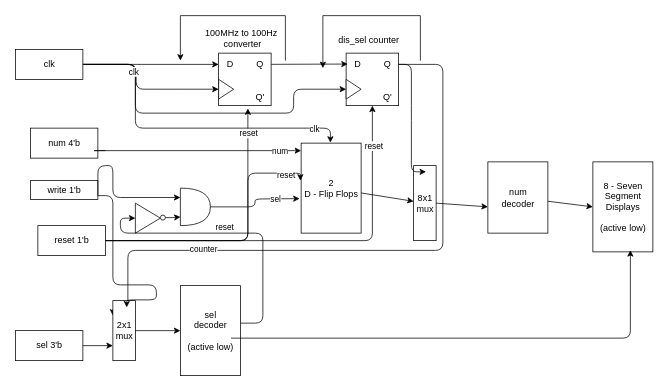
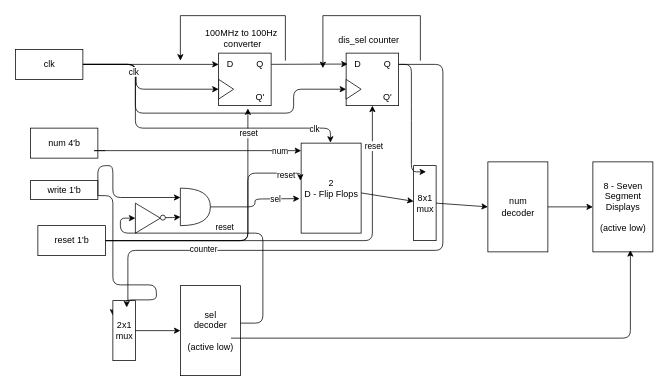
  <mxCell id="0" />
  <mxCell id="1" parent="0" />
- <mxCell id="2" value="num&lt;div&gt;decoder&lt;/div&gt;" style="externalPins=0;recursiveResize=0;shadow=0;dashed=0;align=center;html=1;strokeWidth=1;shape=mxgraph.rtl.abstract.entity;container=1;collapsible=0;kind=sequential;drawPins=0;left=3;right=2;bottom=0;top=0;" parent="1" vertex="1"><mxGeometry x="650" y="215" width="80" height="95" as="geometry" /></mxCell>
+ <mxCell id="2" value="num&lt;div&gt;decoder&lt;/div&gt;" style="externalPins=0;recursiveResize=0;shadow=0;dashed=0;align=center;html=1;strokeWidth=1;shape=mxgraph.rtl.abstract.entity;container=1;collapsible=0;kind=sequential;drawPins=0;left=3;right=2;bottom=0;top=0;" parent="1" vertex="1"><mxGeometry x="650" y="215" width="80" height="120" as="geometry" /></mxCell>
  <mxCell id="3" value="num 4'b" style="externalPins=0;recursiveResize=0;shadow=0;dashed=0;align=center;html=1;strokeWidth=1;shape=mxgraph.rtl.abstract.entity;container=1;collapsible=0;kind=input;drawPins=0;left=0;right=1;bottom=0;top=0;" parent="1" vertex="1"><mxGeometry x="40" y="170" width="90" height="40" as="geometry" /></mxCell>
- <mxCell id="4" value="sel 3'b" style="externalPins=0;recursiveResize=0;shadow=0;dashed=0;align=center;html=1;strokeWidth=1;shape=mxgraph.rtl.abstract.entity;container=1;collapsible=0;kind=input;drawPins=0;left=0;right=1;bottom=0;top=0;" parent="1" vertex="1"><mxGeometry x="20" y="440" width="90" height="40" as="geometry" /></mxCell>
  <mxCell id="5" value="write 1'b" style="externalPins=0;recursiveResize=0;shadow=0;dashed=0;align=center;html=1;strokeWidth=1;shape=mxgraph.rtl.abstract.entity;container=1;collapsible=0;kind=input;drawPins=0;left=0;right=1;bottom=0;top=0;" parent="1" vertex="1"><mxGeometry x="40" y="240" width="90" height="25" as="geometry" /></mxCell>
  <mxCell id="6" style="edgeStyle=orthogonalEdgeStyle;html=1;exitX=0;exitY=0;exitDx=90;exitDy=20;exitPerimeter=0;" parent="1" source="9" target="47" edge="1"><mxGeometry relative="1" as="geometry"><Array as="points"><mxPoint x="50" y="85" /></Array></mxGeometry></mxCell>
  <mxCell id="7" style="edgeStyle=orthogonalEdgeStyle;html=1;exitX=0;exitY=0;exitDx=90;exitDy=20;exitPerimeter=0;entryX=0;entryY=0.5;entryDx=0;entryDy=0;" parent="1" source="9" target="46" edge="1"><mxGeometry relative="1" as="geometry"><Array as="points"><mxPoint x="181" y="85" /><mxPoint x="181" y="118" /></Array></mxGeometry></mxCell>
  <mxCell id="8" style="edgeStyle=orthogonalEdgeStyle;html=1;exitX=0;exitY=0;exitDx=90;exitDy=20;exitPerimeter=0;entryX=0;entryY=0.5;entryDx=0;entryDy=0;" parent="1" source="9" target="38" edge="1"><mxGeometry relative="1" as="geometry"><Array as="points"><mxPoint x="180" y="85" /><mxPoint x="180" y="150" /><mxPoint x="391" y="150" /><mxPoint x="391" y="118" /></Array></mxGeometry></mxCell>
  <mxCell id="9" value="clk" style="externalPins=0;recursiveResize=0;shadow=0;dashed=0;align=center;html=1;strokeWidth=1;shape=mxgraph.rtl.abstract.entity;container=1;collapsible=0;kind=input;drawPins=0;left=0;right=1;bottom=0;top=0;" parent="1" vertex="1"><mxGeometry x="20" y="65" width="90" height="40" as="geometry" /></mxCell>
  <mxCell id="10" style="edgeStyle=orthogonalEdgeStyle;html=1;" parent="1" source="14" target="49" edge="1"><mxGeometry relative="1" as="geometry"><Array as="points"><mxPoint x="330" y="320" /></Array></mxGeometry></mxCell>
  <mxCell id="11" value="reset" style="edgeLabel;html=1;align=center;verticalAlign=middle;resizable=0;points=[];" parent="10" vertex="1" connectable="0"><mxGeometry x="0.824" relative="1" as="geometry"><mxPoint as="offset" /></mxGeometry></mxCell>
  <mxCell id="12" style="edgeStyle=orthogonalEdgeStyle;html=1;exitX=0;exitY=0;exitDx=90;exitDy=20;exitPerimeter=0;entryX=0.5;entryY=1;entryDx=0;entryDy=0;" parent="1" source="14" target="37" edge="1"><mxGeometry relative="1" as="geometry"><Array as="points"><mxPoint x="496" y="320" /></Array></mxGeometry></mxCell>
  <mxCell id="13" value="reset" style="edgeLabel;html=1;align=center;verticalAlign=middle;resizable=0;points=[];" parent="12" vertex="1" connectable="0"><mxGeometry x="0.803" y="-1" relative="1" as="geometry"><mxPoint as="offset" /></mxGeometry></mxCell>
  <mxCell id="14" value="reset 1'b" style="externalPins=0;recursiveResize=0;shadow=0;dashed=0;align=center;html=1;strokeWidth=1;shape=mxgraph.rtl.abstract.entity;container=1;collapsible=0;kind=input;drawPins=0;left=0;right=1;bottom=0;top=0;" parent="1" vertex="1"><mxGeometry x="50" y="300" width="90" height="40" as="geometry" /></mxCell>
  <mxCell id="15" style="edgeStyle=none;html=1;" parent="1" source="16" target="35" edge="1"><mxGeometry relative="1" as="geometry" /></mxCell>
  <mxCell id="16" value="&lt;div&gt;2&lt;/div&gt;D - Flip Flops" style="externalPins=0;recursiveResize=0;shadow=0;dashed=0;align=center;html=1;strokeWidth=1;shape=mxgraph.rtl.abstract.entity;container=1;collapsible=0;kind=sequential;drawPins=0;left=3;right=2;bottom=0;top=0;" parent="1" vertex="1"><mxGeometry x="401" y="190" width="80" height="120" as="geometry" /></mxCell>
  <mxCell id="17" style="edgeStyle=elbowEdgeStyle;html=1;entryX=0;entryY=0;entryDx=0;entryDy=30;entryPerimeter=0;" parent="1" edge="1"><mxGeometry relative="1" as="geometry"><Array as="points"><mxPoint x="120" y="170" /></Array><mxPoint x="140" y="200" as="sourcePoint" /><mxPoint x="401" y="200" as="targetPoint" /></mxGeometry></mxCell>
  <mxCell id="18" value="num" style="edgeLabel;html=1;align=center;verticalAlign=middle;resizable=0;points=[];" parent="17" vertex="1" connectable="0"><mxGeometry x="0.81" relative="1" as="geometry"><mxPoint as="offset" /></mxGeometry></mxCell>
  <mxCell id="19" style="edgeStyle=orthogonalEdgeStyle;html=1;exitX=0;exitY=0;exitDx=90;exitDy=20;exitPerimeter=0;entryX=0.488;entryY=-0.005;entryDx=0;entryDy=0;entryPerimeter=0;" parent="1" source="9" target="16" edge="1"><mxGeometry relative="1" as="geometry"><Array as="points"><mxPoint x="180" y="85" /><mxPoint x="180" y="170" /><mxPoint x="440" y="170" /></Array></mxGeometry></mxCell>
  <mxCell id="20" value="clk" style="edgeLabel;html=1;align=center;verticalAlign=middle;resizable=0;points=[];" parent="19" vertex="1" connectable="0"><mxGeometry x="-0.638" y="-2" relative="1" as="geometry"><mxPoint x="-1" as="offset" /></mxGeometry></mxCell>
  <mxCell id="21" value="clk" style="edgeLabel;html=1;align=center;verticalAlign=middle;resizable=0;points=[];" parent="19" vertex="1" connectable="0"><mxGeometry x="0.811" y="-3" relative="1" as="geometry"><mxPoint y="-3" as="offset" /></mxGeometry></mxCell>
  <mxCell id="22" value="" style="group" parent="1" vertex="1" connectable="0"><mxGeometry x="180" y="270" width="40" height="40" as="geometry" /></mxCell>
  <mxCell id="23" value="" style="triangle;whiteSpace=wrap;html=1;" parent="22" vertex="1"><mxGeometry width="33.333" height="40" as="geometry" /></mxCell>
  <mxCell id="24" value="" style="ellipse;whiteSpace=wrap;html=1;aspect=fixed;" parent="22" vertex="1"><mxGeometry x="33.333" y="16" width="6.667" height="6.667" as="geometry" /></mxCell>
  <mxCell id="25" value="&lt;div&gt;8 -&amp;nbsp;&lt;span style=&quot;background-color: transparent;&quot;&gt;Seven&lt;/span&gt;&lt;/div&gt;&lt;div&gt;Segment&lt;/div&gt;Displays&lt;div&gt;&lt;font color=&quot;#000000&quot;&gt;&lt;br&gt;&lt;/font&gt;&lt;div&gt;(active low)&lt;/div&gt;&lt;/div&gt;" style="externalPins=0;recursiveResize=0;shadow=0;dashed=0;align=center;html=1;strokeWidth=1;shape=mxgraph.rtl.abstract.entity;container=1;collapsible=0;kind=sequential;drawPins=0;left=3;right=2;bottom=0;top=0;" parent="1" vertex="1"><mxGeometry x="790" y="215" width="80" height="120" as="geometry" /></mxCell>
- <mxCell id="26" style="edgeStyle=orthogonalEdgeStyle;html=1;exitX=0;exitY=0;exitDx=90;exitDy=20;exitPerimeter=0;entryX=0;entryY=0;entryDx=0;entryDy=60;entryPerimeter=0;" parent="1" source="4" target="59" edge="1"><mxGeometry relative="1" as="geometry"><mxPoint x="280" y="460" as="targetPoint" /></mxGeometry></mxCell>
  <mxCell id="27" style="edgeStyle=orthogonalEdgeStyle;html=1;exitX=0;exitY=0;exitDx=90;exitDy=20;exitPerimeter=0;entryX=-0.013;entryY=0.417;entryDx=0;entryDy=0;entryPerimeter=0;" parent="1" source="14" target="16" edge="1"><mxGeometry relative="1" as="geometry"><Array as="points"><mxPoint x="330" y="320" /><mxPoint x="330" y="230" /></Array></mxGeometry></mxCell>
  <mxCell id="28" value="reset" style="edgeLabel;html=1;align=center;verticalAlign=middle;resizable=0;points=[];" parent="27" vertex="1" connectable="0"><mxGeometry x="0.596" relative="1" as="geometry"><mxPoint x="-39" y="71" as="offset" /></mxGeometry></mxCell>
  <mxCell id="29" value="reset" style="edgeLabel;html=1;align=center;verticalAlign=middle;resizable=0;points=[];" parent="27" vertex="1" connectable="0"><mxGeometry x="0.831" y="-2" relative="1" as="geometry"><mxPoint as="offset" /></mxGeometry></mxCell>
  <mxCell id="30" value="" style="shape=or;whiteSpace=wrap;html=1;" parent="1" vertex="1"><mxGeometry x="240" y="250" width="40" height="50" as="geometry" /></mxCell>
  <mxCell id="31" style="edgeStyle=orthogonalEdgeStyle;html=1;exitX=1;exitY=0.5;exitDx=0;exitDy=0;entryX=0.004;entryY=0.771;entryDx=0;entryDy=0;entryPerimeter=0;" parent="1" source="24" target="30" edge="1"><mxGeometry relative="1" as="geometry" /></mxCell>
  <mxCell id="32" style="edgeStyle=orthogonalEdgeStyle;html=1;entryX=0;entryY=0.25;entryDx=0;entryDy=0;entryPerimeter=0;exitX=0;exitY=0;exitDx=90;exitDy=20;exitPerimeter=0;" parent="1" source="5" target="30" edge="1"><mxGeometry relative="1" as="geometry"><mxPoint x="71" y="290" as="sourcePoint" /><Array as="points"><mxPoint x="130" y="220" /><mxPoint x="150" y="220" /><mxPoint x="150" y="263" /></Array></mxGeometry></mxCell>
  <mxCell id="33" style="edgeStyle=orthogonalEdgeStyle;html=1;" parent="1" source="30" edge="1"><mxGeometry relative="1" as="geometry"><mxPoint x="399" y="264" as="targetPoint" /></mxGeometry></mxCell>
  <mxCell id="34" value="sel" style="edgeLabel;html=1;align=center;verticalAlign=middle;resizable=0;points=[];" parent="33" vertex="1" connectable="0"><mxGeometry x="0.55" relative="1" as="geometry"><mxPoint x="-3" as="offset" /></mxGeometry></mxCell>
  <mxCell id="35" value="8x1&lt;div&gt;mux&lt;/div&gt;" style="externalPins=0;recursiveResize=0;shadow=0;dashed=0;align=center;html=1;strokeWidth=1;shape=mxgraph.rtl.abstract.entity;container=1;collapsible=0;kind=mux;drawPins=0;left=4;right=1;bottom=0;top=0;" parent="1" vertex="1"><mxGeometry x="551" y="220" width="30" height="100" as="geometry" /></mxCell>
  <mxCell id="36" value="" style="group" parent="1" vertex="1" connectable="0"><mxGeometry x="461" y="70" width="90" height="70" as="geometry" /></mxCell>
  <mxCell id="37" value="" style="whiteSpace=wrap;html=1;aspect=fixed;" parent="36" vertex="1"><mxGeometry width="70" height="70" as="geometry" /></mxCell>
  <mxCell id="38" value="" style="triangle;whiteSpace=wrap;html=1;" parent="36" vertex="1"><mxGeometry y="35" width="20" height="26.25" as="geometry" /></mxCell>
  <mxCell id="39" value="D" style="text;html=1;align=center;verticalAlign=middle;resizable=0;points=[];autosize=1;strokeColor=none;fillColor=none;" parent="36" vertex="1"><mxGeometry width="30" height="30" as="geometry" /></mxCell>
  <mxCell id="40" value="Q" style="text;html=1;align=center;verticalAlign=middle;resizable=0;points=[];autosize=1;strokeColor=none;fillColor=none;" parent="36" vertex="1"><mxGeometry x="40" width="30" height="30" as="geometry" /></mxCell>
  <mxCell id="41" value="Q'" style="text;html=1;align=center;verticalAlign=middle;resizable=0;points=[];autosize=1;strokeColor=none;fillColor=none;" parent="36" vertex="1"><mxGeometry x="35" y="43.75" width="40" height="30" as="geometry" /></mxCell>
  <mxCell id="42" style="edgeStyle=none;html=1;entryX=0.071;entryY=0.486;entryDx=0;entryDy=0;entryPerimeter=0;" parent="1" source="48" target="39" edge="1"><mxGeometry relative="1" as="geometry" /></mxCell>
  <mxCell id="43" value="" style="group" parent="1" vertex="1" connectable="0"><mxGeometry x="261" y="30" width="120" height="110" as="geometry" /></mxCell>
  <mxCell id="44" value="" style="group" parent="43" vertex="1" connectable="0"><mxGeometry x="30" y="40" width="90" height="70" as="geometry" /></mxCell>
  <mxCell id="45" value="" style="whiteSpace=wrap;html=1;aspect=fixed;" parent="44" vertex="1"><mxGeometry width="70" height="70" as="geometry" /></mxCell>
  <mxCell id="46" value="" style="triangle;whiteSpace=wrap;html=1;" parent="44" vertex="1"><mxGeometry y="35" width="20" height="26.25" as="geometry" /></mxCell>
  <mxCell id="47" value="D" style="text;html=1;align=center;verticalAlign=middle;resizable=0;points=[];autosize=1;strokeColor=none;fillColor=none;" parent="44" vertex="1"><mxGeometry width="30" height="30" as="geometry" /></mxCell>
  <mxCell id="48" value="Q" style="text;html=1;align=center;verticalAlign=middle;resizable=0;points=[];autosize=1;strokeColor=none;fillColor=none;" parent="44" vertex="1"><mxGeometry x="40" width="30" height="30" as="geometry" /></mxCell>
  <mxCell id="49" value="Q'" style="text;html=1;align=center;verticalAlign=middle;resizable=0;points=[];autosize=1;strokeColor=none;fillColor=none;" parent="44" vertex="1"><mxGeometry x="35" y="43.75" width="40" height="30" as="geometry" /></mxCell>
  <mxCell id="50" value="100MHz to 100Hz&lt;div&gt;&amp;nbsp;converter&lt;/div&gt;" style="text;html=1;align=center;verticalAlign=middle;resizable=0;points=[];autosize=1;strokeColor=none;fillColor=none;" parent="43" vertex="1"><mxGeometry width="120" height="40" as="geometry" /></mxCell>
  <mxCell id="51" value="dis_&lt;span style=&quot;background-color: transparent; color: light-dark(rgb(0, 0, 0), rgb(255, 255, 255));&quot;&gt;sel counter&lt;/span&gt;" style="text;html=1;align=center;verticalAlign=middle;resizable=0;points=[];autosize=1;strokeColor=none;fillColor=none;" parent="1" vertex="1"><mxGeometry x="441" y="38" width="100" height="30" as="geometry" /></mxCell>
  <mxCell id="52" style="edgeStyle=orthogonalEdgeStyle;html=1;entryX=0;entryY=0;entryDx=0;entryDy=20;entryPerimeter=0;" parent="1" source="40" target="59" edge="1"><mxGeometry relative="1" as="geometry"><mxPoint x="470" y="340" as="targetPoint" /><Array as="points"><mxPoint x="590" y="85" /><mxPoint x="590" y="333" /><mxPoint x="170" y="333" /><mxPoint x="170" y="410" /></Array></mxGeometry></mxCell>
  <mxCell id="53" value="counter" style="edgeLabel;html=1;align=center;verticalAlign=middle;resizable=0;points=[];" parent="52" vertex="1" connectable="0"><mxGeometry x="0.298" y="1" relative="1" as="geometry"><mxPoint x="-86" y="-4" as="offset" /></mxGeometry></mxCell>
  <mxCell id="54" style="edgeStyle=orthogonalEdgeStyle;html=1;entryX=0.551;entryY=0.083;entryDx=0;entryDy=0;entryPerimeter=0;" parent="1" source="40" target="35" edge="1"><mxGeometry relative="1" as="geometry"><Array as="points"><mxPoint x="548" y="85" /><mxPoint x="548" y="150" /><mxPoint x="548" y="150" /></Array></mxGeometry></mxCell>
  <mxCell id="55" style="edgeStyle=none;html=1;exitX=0;exitY=0;exitDx=30;exitDy=50;exitPerimeter=0;entryX=0;entryY=0;entryDx=0;entryDy=60;entryPerimeter=0;" parent="1" source="35" target="2" edge="1"><mxGeometry relative="1" as="geometry" /></mxCell>
  <mxCell id="56" style="edgeStyle=none;html=1;entryX=0;entryY=0;entryDx=0;entryDy=60;entryPerimeter=0;" parent="1" source="2" target="25" edge="1"><mxGeometry relative="1" as="geometry" /></mxCell>
  <mxCell id="57" style="edgeStyle=orthogonalEdgeStyle;html=1;entryX=0;entryY=0.5;entryDx=0;entryDy=0;" parent="1" source="58" target="23" edge="1"><mxGeometry relative="1" as="geometry"><Array as="points"><mxPoint x="350" y="430" /><mxPoint x="350" y="310" /><mxPoint x="160" y="310" /><mxPoint x="160" y="290" /></Array></mxGeometry></mxCell>
  <mxCell id="58" value="sel&lt;div&gt;decoder&lt;/div&gt;&lt;div&gt;&lt;br&gt;&lt;/div&gt;&lt;div&gt;(active low)&lt;/div&gt;" style="externalPins=0;recursiveResize=0;shadow=0;dashed=0;align=center;html=1;strokeWidth=1;shape=mxgraph.rtl.abstract.entity;container=1;collapsible=0;kind=sequential;drawPins=0;left=3;right=2;bottom=0;top=0;" parent="1" vertex="1"><mxGeometry x="240" y="380" width="80" height="120" as="geometry" /></mxCell>
  <mxCell id="59" value="2x1&lt;div&gt;mux&lt;/div&gt;" style="externalPins=0;recursiveResize=0;shadow=0;dashed=0;align=center;html=1;strokeWidth=1;shape=mxgraph.rtl.abstract.entity;container=1;collapsible=0;kind=mux;drawPins=0;left=4;right=1;bottom=0;top=0;" parent="1" vertex="1"><mxGeometry x="150" y="400" width="30" height="80" as="geometry" /></mxCell>
  <mxCell id="60" style="edgeStyle=orthogonalEdgeStyle;html=1;exitX=0;exitY=0;exitDx=90;exitDy=20;exitPerimeter=0;entryX=0.615;entryY=0.113;entryDx=0;entryDy=0;entryPerimeter=0;" parent="1" source="5" target="59" edge="1"><mxGeometry relative="1" as="geometry"><Array as="points"><mxPoint x="150" y="260" /><mxPoint x="150" y="379" /><mxPoint x="208" y="379" /><mxPoint x="208" y="399" /><mxPoint x="169" y="399" /></Array></mxGeometry></mxCell>
  <mxCell id="61" style="edgeStyle=none;html=1;exitX=0;exitY=0;exitDx=30;exitDy=40;exitPerimeter=0;entryX=0;entryY=0;entryDx=0;entryDy=60;entryPerimeter=0;" parent="1" source="59" target="58" edge="1"><mxGeometry relative="1" as="geometry" /></mxCell>
  <mxCell id="62" style="edgeStyle=orthogonalEdgeStyle;html=1;entryX=0.625;entryY=0.981;entryDx=0;entryDy=0;entryPerimeter=0;" parent="1" target="25" edge="1"><mxGeometry relative="1" as="geometry"><mxPoint x="840" y="380" as="targetPoint" /><Array as="points"><mxPoint x="840" y="450" /></Array><mxPoint x="307.5" y="450" as="sourcePoint" /></mxGeometry></mxCell>
  <mxCell id="63" value="" style="endArrow=classic;html=1;rounded=0;" edge="1" parent="1"><mxGeometry width="50" height="50" relative="1" as="geometry"><mxPoint x="560" y="80" as="sourcePoint" /><mxPoint x="430" y="90" as="targetPoint" /><Array as="points"><mxPoint x="560" y="20" /><mxPoint x="430" y="20" /></Array></mxGeometry></mxCell>
  <mxCell id="64" value="" style="endArrow=classic;html=1;rounded=0;" edge="1" parent="1"><mxGeometry width="50" height="50" relative="1" as="geometry"><mxPoint x="380" y="80" as="sourcePoint" /><mxPoint x="240" y="80" as="targetPoint" /><Array as="points"><mxPoint x="380" y="20" /><mxPoint x="240" y="20" /></Array></mxGeometry></mxCell>
